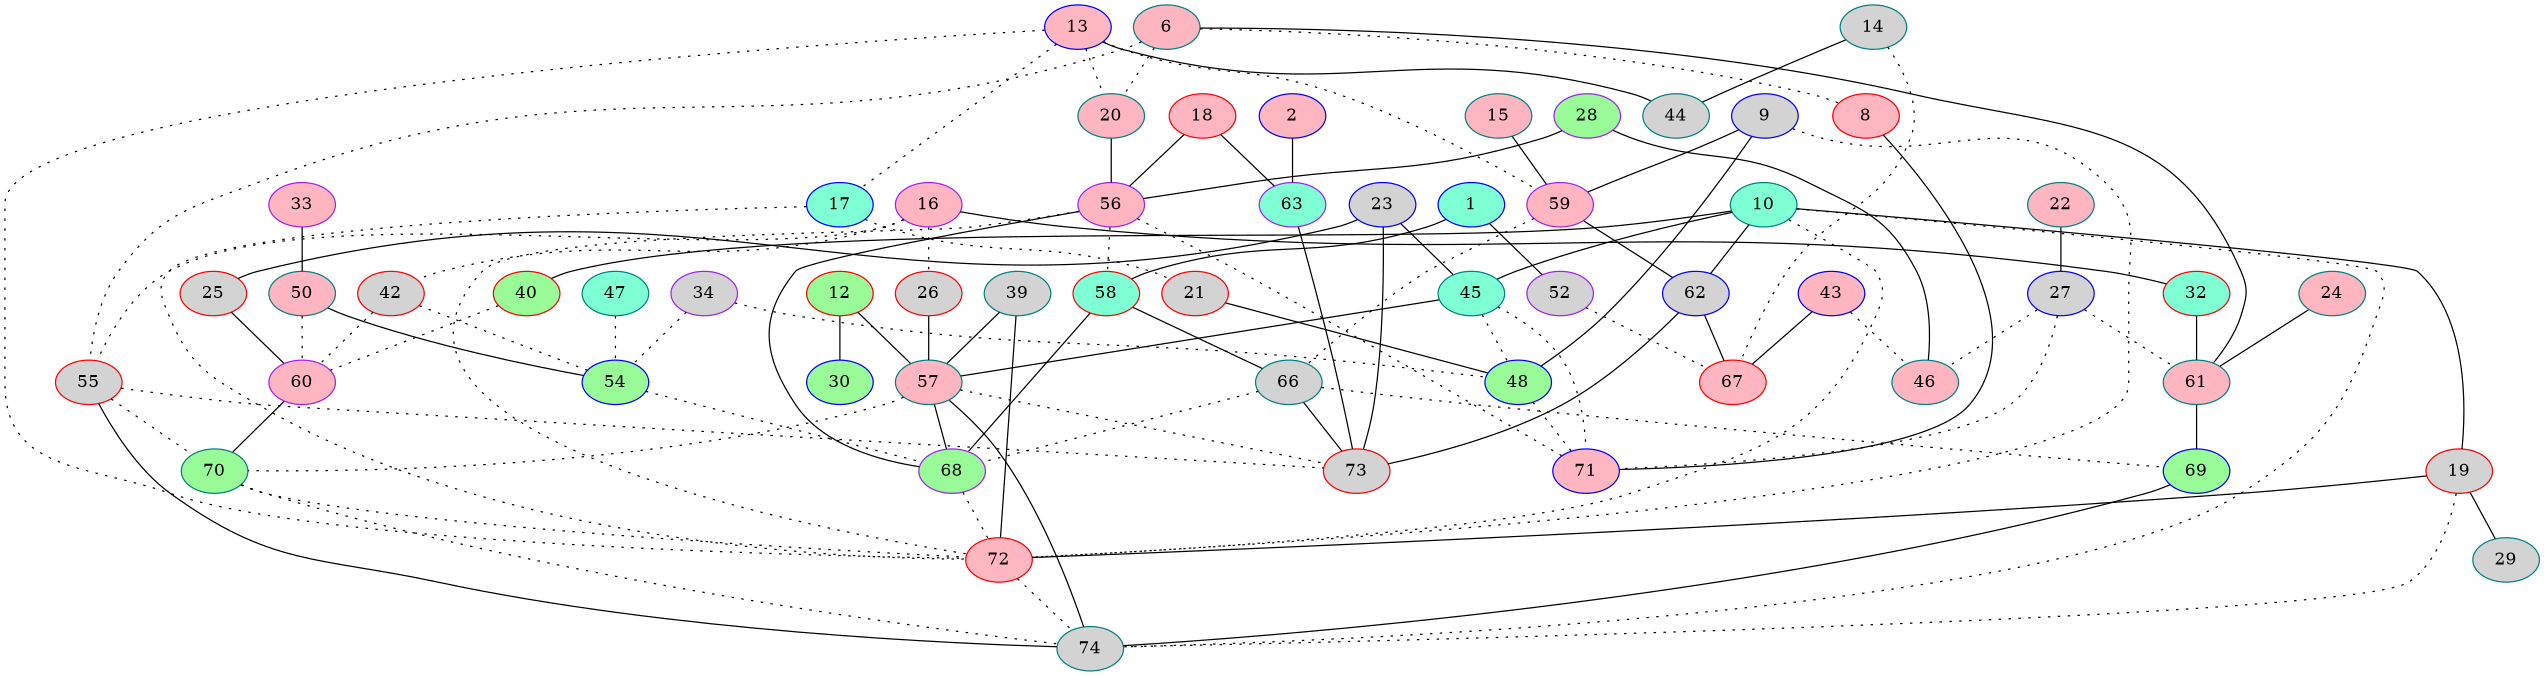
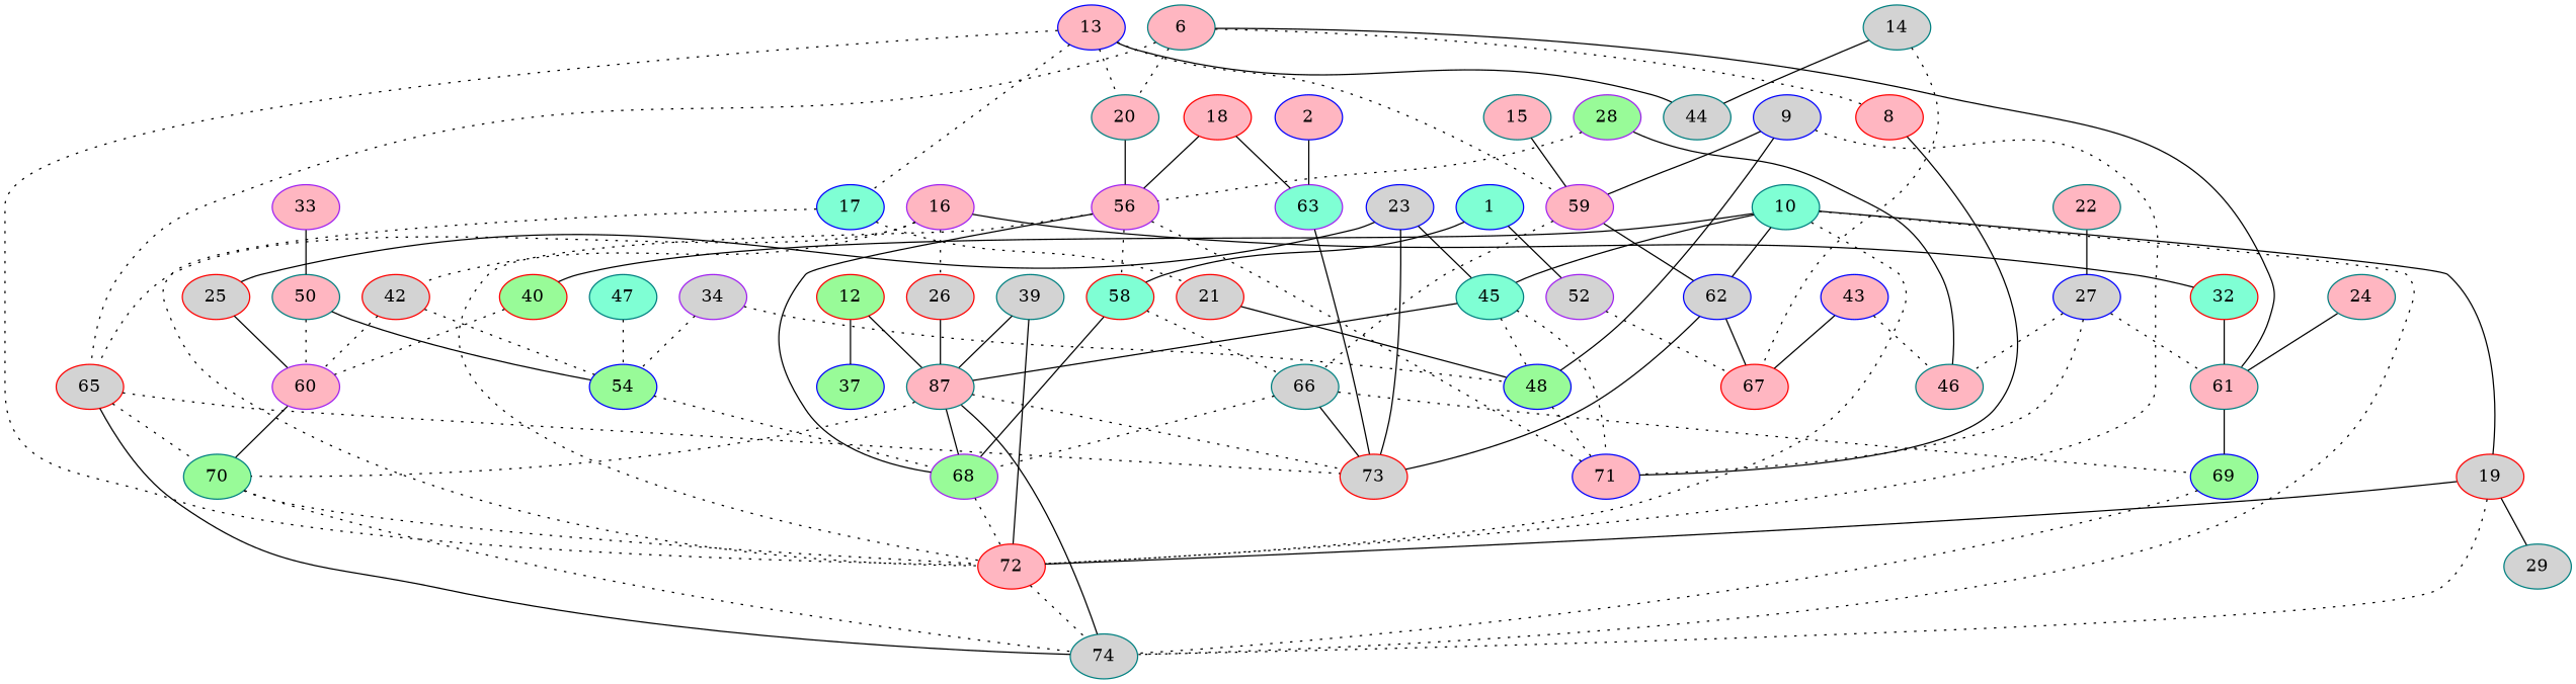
  graph {
    node [color=teal fillcolor=lightpink style=filled]
    edge [style=solid weight=1.0]
    1 [color=blue fillcolor=aquamarine]
    52 [color=purple fillcolor=lightgrey]
    58 [color=red fillcolor=aquamarine]
    67 [color=red]
    68 [color=purple fillcolor=palegreen]
    66 [fillcolor=lightgrey]
    2 [color=blue]
    63 [color=purple fillcolor=aquamarine]
    73 [color=red fillcolor=lightgrey]
    8 [color=red]
    6
    20
    61
-   65 [color=red fillcolor=lightgrey label=55]
+   65 [color=red fillcolor=lightgrey]
    71 [color=blue]
    56 [color=purple]
    69 [color=blue fillcolor=palegreen]
    74 [fillcolor=lightgrey]
    70 [fillcolor=palegreen]
    9 [color=blue fillcolor=lightgrey]
    48 [color=blue fillcolor=palegreen]
    59 [color=purple]
    72 [color=red]
    62 [color=blue fillcolor=lightgrey]
    10 [fillcolor=aquamarine]
    19 [color=red fillcolor=lightgrey]
    40 [color=red fillcolor=palegreen]
    45 [fillcolor=aquamarine]
    29 [fillcolor=lightgrey]
    60 [color=purple]
-   57
+   57 [label=87]
    12 [color=red fillcolor=palegreen]
-   37 [color=blue fillcolor=palegreen label=30]
+   37 [color=blue fillcolor=palegreen]
    13 [color=blue]
    17 [color=blue fillcolor=aquamarine]
    44 [fillcolor=lightgrey]
    21 [color=red fillcolor=lightgrey]
    14 [fillcolor=lightgrey]
    15
    16 [color=purple]
    26 [color=red fillcolor=lightgrey]
    32 [color=red fillcolor=aquamarine]
    42 [color=red fillcolor=lightgrey]
    54 [color=blue fillcolor=palegreen]
    18 [color=red]
    27 [color=blue fillcolor=lightgrey]
    22
    46
    23 [color=blue fillcolor=lightgrey]
    25 [color=red fillcolor=lightgrey]
    24
    28 [color=purple fillcolor=palegreen]
    33 [color=purple]
    50
    34 [color=purple fillcolor=lightgrey]
    39 [fillcolor=lightgrey]
    43 [color=blue]
    47 [fillcolor=aquamarine]
    1 -- 52
    1 -- 58
    52 -- 67 [style=dotted]
    58 -- 68
-   58 -- 66
+   58 -- 66 [style=dotted]
    68 -- 72 [style=dotted]
    66 -- 68 [style=dotted]
    66 -- 73
    66 -- 69 [style=dotted]
    2 -- 63
    63 -- 73
    8 -- 71
    6 -- 8 [style=dotted]
    6 -- 20 [style=dotted]
    6 -- 61
    6 -- 65 [style=dotted weight=2.0]
    20 -- 56
    61 -- 69
    65 -- 73 [style=dotted]
    65 -- 74
    65 -- 70 [style=dotted]
    56 -- 58 [style=dotted]
    56 -- 68
    56 -- 71 [style=dotted]
    56 -- 72 [style=dotted]
-   69 -- 74
+   69 -- 74 [style=dotted]
    70 -- 74 [style=dotted]
    70 -- 72 [style=dotted]
    9 -- 48
    9 -- 59
    9 -- 72 [style=dotted]
    48 -- 71 [style=dotted]
    59 -- 66 [style=dotted]
    59 -- 62
    72 -- 74 [style=dotted]
    62 -- 67
    62 -- 73
    10 -- 74 [style=dotted]
    10 -- 72 [style=dotted]
    10 -- 62
    10 -- 19
    10 -- 40
    10 -- 45
    19 -- 74 [style=dotted]
    19 -- 72
    19 -- 29
    40 -- 60 [style=dotted]
    45 -- 71 [style=dotted]
    45 -- 48 [style=dotted]
    45 -- 57
    60 -- 70
    57 -- 68
    57 -- 73 [style=dotted]
    57 -- 74
    57 -- 70 [style=dotted]
    12 -- 57
    12 -- 37
    13 -- 20 [style=dotted]
    13 -- 59 [style=dotted]
    13 -- 72 [style=dotted]
    13 -- 17 [style=dotted]
    13 -- 44
    17 -- 72 [style=dotted]
    17 -- 21 [style=dotted]
    21 -- 48
    14 -- 67 [style=dotted]
    14 -- 44
    15 -- 59
    16 -- 65 [style=dotted]
    16 -- 26 [style=dotted]
    16 -- 32
    16 -- 42 [style=dotted]
    26 -- 57
    32 -- 61
    42 -- 60 [style=dotted]
    42 -- 54 [style=dotted]
    54 -- 68 [style=dotted]
    18 -- 63
    18 -- 56
    27 -- 61 [style=dotted]
    27 -- 71 [style=dotted]
    27 -- 46 [style=dotted]
    22 -- 27
    23 -- 73 [weight=2.0]
    23 -- 45
    23 -- 25
    25 -- 60
    24 -- 61
-   28 -- 56
+   28 -- 56 [style=dotted]
    28 -- 46
    33 -- 50
    50 -- 60 [style=dotted]
    50 -- 54
    34 -- 48 [style=dotted]
    34 -- 54 [style=dotted]
    39 -- 72
    39 -- 57
    43 -- 67
    43 -- 46 [style=dotted]
    47 -- 54 [style=dotted]
  }
